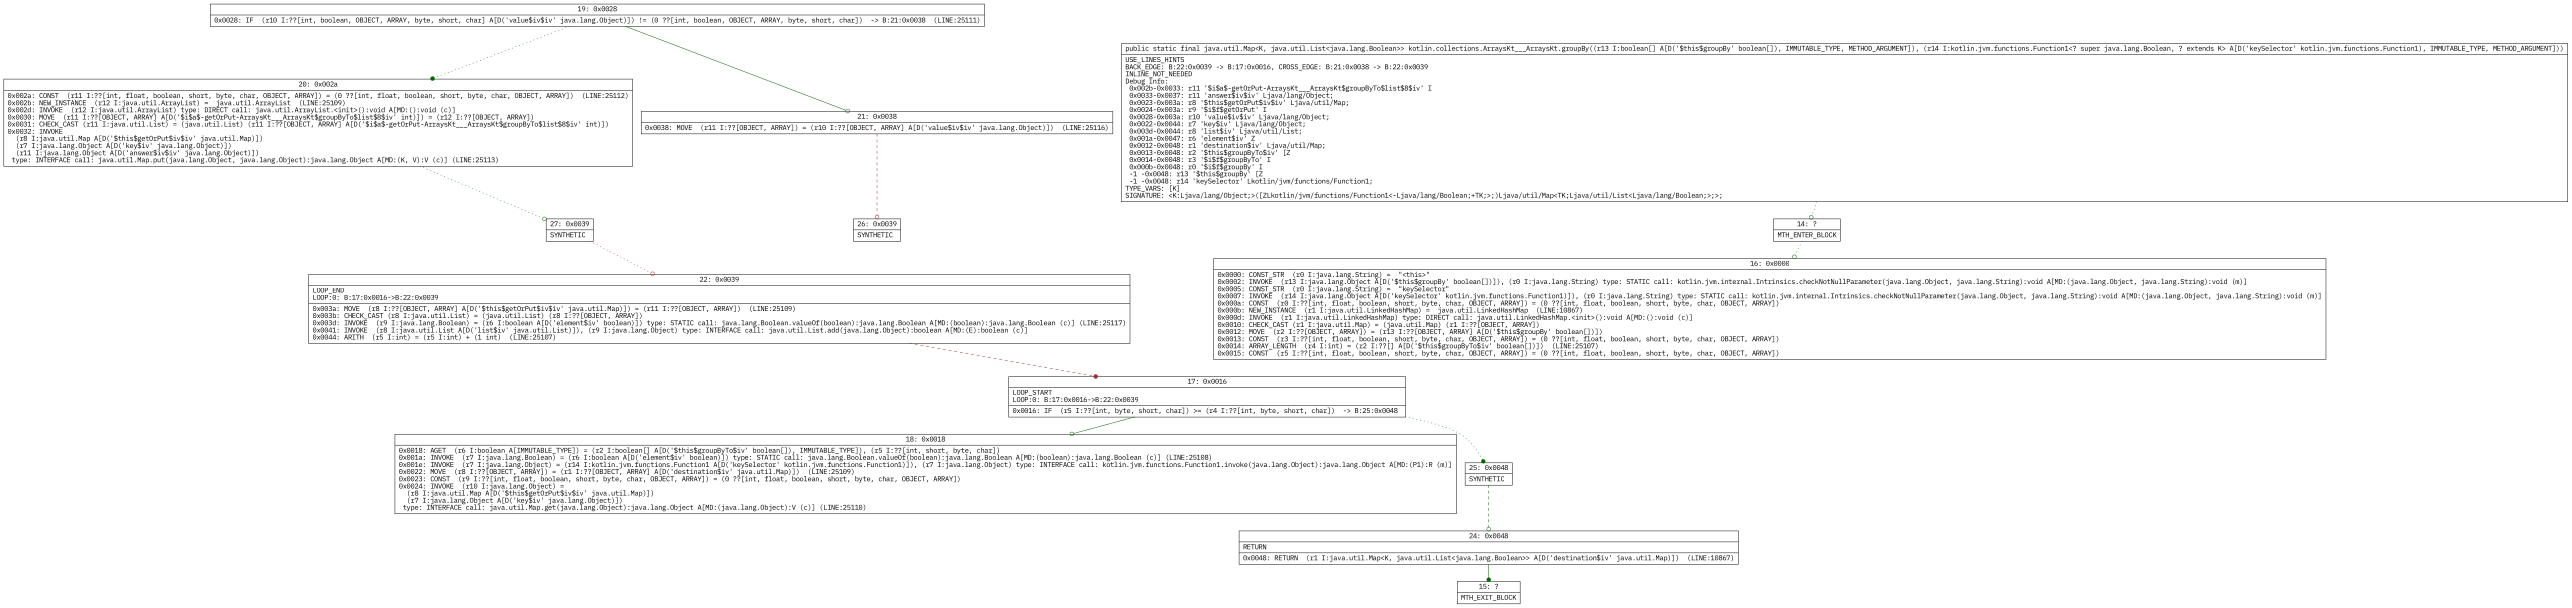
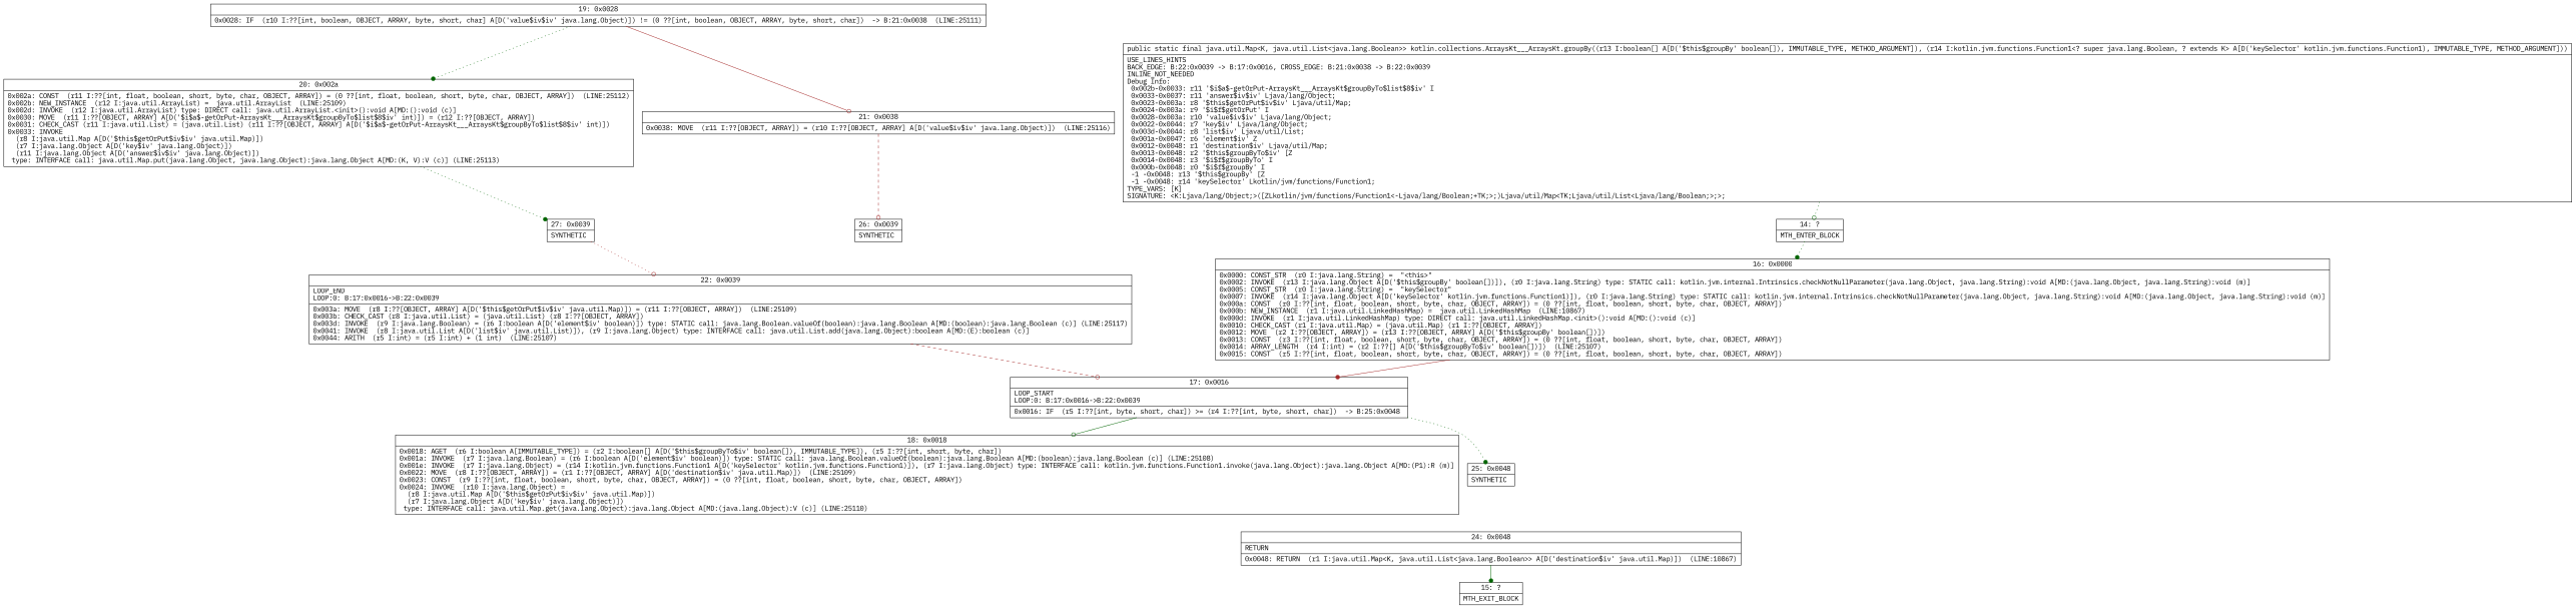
  digraph {
    fontname="IBM Plex Mono"
    node [fontname="IBM Plex Mono" shape=record]
    edge [arrowhead=odot color=darkgreen fontname="IBM Plex Mono" style=dotted]
    n1 [label="{14\:\ ?|MTH_ENTER_BLOCK\l}"]
    n2 [label="{16\:\ 0x0000|0x0000: CONST_STR  (r0 I:java.lang.String) =  \"\<this\>\" \l0x0002: INVOKE  (r13 I:java.lang.Object A[D('$this$groupBy' boolean[])]), (r0 I:java.lang.String) type: STATIC call: kotlin.jvm.internal.Intrinsics.checkNotNullParameter(java.lang.Object, java.lang.String):void A[MD:(java.lang.Object, java.lang.String):void (m)]\l0x0005: CONST_STR  (r0 I:java.lang.String) =  \"keySelector\" \l0x0007: INVOKE  (r14 I:java.lang.Object A[D('keySelector' kotlin.jvm.functions.Function1)]), (r0 I:java.lang.String) type: STATIC call: kotlin.jvm.internal.Intrinsics.checkNotNullParameter(java.lang.Object, java.lang.String):void A[MD:(java.lang.Object, java.lang.String):void (m)]\l0x000a: CONST  (r0 I:??[int, float, boolean, short, byte, char, OBJECT, ARRAY]) = (0 ??[int, float, boolean, short, byte, char, OBJECT, ARRAY]) \l0x000b: NEW_INSTANCE  (r1 I:java.util.LinkedHashMap) =  java.util.LinkedHashMap  (LINE:10867)\l0x000d: INVOKE  (r1 I:java.util.LinkedHashMap) type: DIRECT call: java.util.LinkedHashMap.\<init\>():void A[MD:():void (c)]\l0x0010: CHECK_CAST (r1 I:java.util.Map) = (java.util.Map) (r1 I:??[OBJECT, ARRAY]) \l0x0012: MOVE  (r2 I:??[OBJECT, ARRAY]) = (r13 I:??[OBJECT, ARRAY] A[D('$this$groupBy' boolean[])]) \l0x0013: CONST  (r3 I:??[int, float, boolean, short, byte, char, OBJECT, ARRAY]) = (0 ??[int, float, boolean, short, byte, char, OBJECT, ARRAY]) \l0x0014: ARRAY_LENGTH  (r4 I:int) = (r2 I:??[] A[D('$this$groupByTo$iv' boolean[])])  (LINE:25107)\l0x0015: CONST  (r5 I:??[int, float, boolean, short, byte, char, OBJECT, ARRAY]) = (0 ??[int, float, boolean, short, byte, char, OBJECT, ARRAY]) \l}"]
    n3 [label="{17\:\ 0x0016|LOOP_START\lLOOP:0: B:17:0x0016\-\>B:22:0x0039\l|0x0016: IF  (r5 I:??[int, byte, short, char]) \>= (r4 I:??[int, byte, short, char])  \-\> B:25:0x0048 \l}"]
    n4 [label="{18\:\ 0x0018|0x0018: AGET  (r6 I:boolean A[IMMUTABLE_TYPE]) = (r2 I:boolean[] A[D('$this$groupByTo$iv' boolean[]), IMMUTABLE_TYPE]), (r5 I:??[int, short, byte, char]) \l0x001a: INVOKE  (r7 I:java.lang.Boolean) = (r6 I:boolean A[D('element$iv' boolean)]) type: STATIC call: java.lang.Boolean.valueOf(boolean):java.lang.Boolean A[MD:(boolean):java.lang.Boolean (c)] (LINE:25108)\l0x001e: INVOKE  (r7 I:java.lang.Object) = (r14 I:kotlin.jvm.functions.Function1 A[D('keySelector' kotlin.jvm.functions.Function1)]), (r7 I:java.lang.Object) type: INTERFACE call: kotlin.jvm.functions.Function1.invoke(java.lang.Object):java.lang.Object A[MD:(P1):R (m)]\l0x0022: MOVE  (r8 I:??[OBJECT, ARRAY]) = (r1 I:??[OBJECT, ARRAY] A[D('destination$iv' java.util.Map)])  (LINE:25109)\l0x0023: CONST  (r9 I:??[int, float, boolean, short, byte, char, OBJECT, ARRAY]) = (0 ??[int, float, boolean, short, byte, char, OBJECT, ARRAY]) \l0x0024: INVOKE  (r10 I:java.lang.Object) = \l  (r8 I:java.util.Map A[D('$this$getOrPut$iv$iv' java.util.Map)])\l  (r7 I:java.lang.Object A[D('key$iv' java.lang.Object)])\l type: INTERFACE call: java.util.Map.get(java.lang.Object):java.lang.Object A[MD:(java.lang.Object):V (c)] (LINE:25110)\l}"]
    n5 [label="{25\:\ 0x0048|SYNTHETIC\l}"]
    n6 [label="{24\:\ 0x0048|RETURN\l|0x0048: RETURN  (r1 I:java.util.Map\<K, java.util.List\<java.lang.Boolean\>\> A[D('destination$iv' java.util.Map)])  (LINE:10867)\l}"]
    n7 [label="{19\:\ 0x0028|0x0028: IF  (r10 I:??[int, boolean, OBJECT, ARRAY, byte, short, char] A[D('value$iv$iv' java.lang.Object)]) != (0 ??[int, boolean, OBJECT, ARRAY, byte, short, char])  \-\> B:21:0x0038  (LINE:25111)\l}"]
-   n8 [label="{20\:\ 0x002a|0x002a: CONST  (r11 I:??[int, float, boolean, short, byte, char, OBJECT, ARRAY]) = (0 ??[int, float, boolean, short, byte, char, OBJECT, ARRAY])  (LINE:25112)\l0x002b: NEW_INSTANCE  (r12 I:java.util.ArrayList) =  java.util.ArrayList  (LINE:25109)\l0x002d: INVOKE  (r12 I:java.util.ArrayList) type: DIRECT call: java.util.ArrayList.\<init\>():void A[MD:():void (c)]\l0x0030: MOVE  (r11 I:??[OBJECT, ARRAY] A[D('$i$a$\-getOrPut\-ArraysKt___ArraysKt$groupByTo$list$8$iv' int)]) = (r12 I:??[OBJECT, ARRAY]) \l0x0031: CHECK_CAST (r11 I:java.util.List) = (java.util.List) (r11 I:??[OBJECT, ARRAY] A[D('$i$a$\-getOrPut\-ArraysKt___ArraysKt$groupByTo$list$8$iv' int)]) \l0x0032: INVOKE  \l  (r8 I:java.util.Map A[D('$this$getOrPut$iv$iv' java.util.Map)])\l  (r7 I:java.lang.Object A[D('key$iv' java.lang.Object)])\l  (r11 I:java.lang.Object A[D('answer$iv$iv' java.lang.Object)])\l type: INTERFACE call: java.util.Map.put(java.lang.Object, java.lang.Object):java.lang.Object A[MD:(K, V):V (c)] (LINE:25113)\l}"]
+   n8 [label="{20\:\ 0x002a|0x002a: CONST  (r11 I:??[int, float, boolean, short, byte, char, OBJECT, ARRAY]) = (0 ??[int, float, boolean, short, byte, char, OBJECT, ARRAY])  (LINE:25112)\l0x002b: NEW_INSTANCE  (r12 I:java.util.ArrayList) =  java.util.ArrayList  (LINE:25109)\l0x002d: INVOKE  (r12 I:java.util.ArrayList) type: DIRECT call: java.util.ArrayList.\<init\>():void A[MD:():void (c)]\l0x0030: MOVE  (r11 I:??[OBJECT, ARRAY] A[D('$i$a$\-getOrPut\-ArraysKt___ArraysKt$groupByTo$list$8$iv' int)]) = (r12 I:??[OBJECT, ARRAY]) \l0x0031: CHECK_CAST (r11 I:java.util.List) = (java.util.List) (r11 I:??[OBJECT, ARRAY] A[D('$i$a$\-getOrPut\-ArraysKt___ArraysKt$groupByTo$list$8$iv' int)]) \l0x0033: INVOKE  \l  (r8 I:java.util.Map A[D('$this$getOrPut$iv$iv' java.util.Map)])\l  (r7 I:java.lang.Object A[D('key$iv' java.lang.Object)])\l  (r11 I:java.lang.Object A[D('answer$iv$iv' java.lang.Object)])\l type: INTERFACE call: java.util.Map.put(java.lang.Object, java.lang.Object):java.lang.Object A[MD:(K, V):V (c)] (LINE:25113)\l}"]
    n9 [label="{21\:\ 0x0038|0x0038: MOVE  (r11 I:??[OBJECT, ARRAY]) = (r10 I:??[OBJECT, ARRAY] A[D('value$iv$iv' java.lang.Object)])  (LINE:25116)\l}"]
    n10 [label="{27\:\ 0x0039|SYNTHETIC\l}"]
    n11 [label="{26\:\ 0x0039|SYNTHETIC\l}"]
    n12 [label="{22\:\ 0x0039|LOOP_END\lLOOP:0: B:17:0x0016\-\>B:22:0x0039\l|0x003a: MOVE  (r8 I:??[OBJECT, ARRAY] A[D('$this$getOrPut$iv$iv' java.util.Map)]) = (r11 I:??[OBJECT, ARRAY])  (LINE:25109)\l0x003b: CHECK_CAST (r8 I:java.util.List) = (java.util.List) (r8 I:??[OBJECT, ARRAY]) \l0x003d: INVOKE  (r9 I:java.lang.Boolean) = (r6 I:boolean A[D('element$iv' boolean)]) type: STATIC call: java.lang.Boolean.valueOf(boolean):java.lang.Boolean A[MD:(boolean):java.lang.Boolean (c)] (LINE:25117)\l0x0041: INVOKE  (r8 I:java.util.List A[D('list$iv' java.util.List)]), (r9 I:java.lang.Object) type: INTERFACE call: java.util.List.add(java.lang.Object):boolean A[MD:(E):boolean (c)]\l0x0044: ARITH  (r5 I:int) = (r5 I:int) + (1 int)  (LINE:25107)\l}"]
    n13 [label="{15\:\ ?|MTH_EXIT_BLOCK\l}"]
    n14 [label="{public static final java.util.Map\<K, java.util.List\<java.lang.Boolean\>\> kotlin.collections.ArraysKt___ArraysKt.groupBy((r13 I:boolean[] A[D('$this$groupBy' boolean[]), IMMUTABLE_TYPE, METHOD_ARGUMENT]), (r14 I:kotlin.jvm.functions.Function1\<? super java.lang.Boolean, ? extends K\> A[D('keySelector' kotlin.jvm.functions.Function1), IMMUTABLE_TYPE, METHOD_ARGUMENT]))  | USE_LINES_HINTS\lBACK_EDGE: B:22:0x0039 \-\> B:17:0x0016, CROSS_EDGE: B:21:0x0038 \-\> B:22:0x0039\lINLINE_NOT_NEEDED\lDebug Info:\l  0x002b\-0x0033: r11 '$i$a$\-getOrPut\-ArraysKt___ArraysKt$groupByTo$list$8$iv' I\l  0x0033\-0x0037: r11 'answer$iv$iv' Ljava\/lang\/Object;\l  0x0023\-0x003a: r8 '$this$getOrPut$iv$iv' Ljava\/util\/Map;\l  0x0024\-0x003a: r9 '$i$f$getOrPut' I\l  0x0028\-0x003a: r10 'value$iv$iv' Ljava\/lang\/Object;\l  0x0022\-0x0044: r7 'key$iv' Ljava\/lang\/Object;\l  0x003d\-0x0044: r8 'list$iv' Ljava\/util\/List;\l  0x001a\-0x0047: r6 'element$iv' Z\l  0x0012\-0x0048: r1 'destination$iv' Ljava\/util\/Map;\l  0x0013\-0x0048: r2 '$this$groupByTo$iv' [Z\l  0x0014\-0x0048: r3 '$i$f$groupByTo' I\l  0x000b\-0x0048: r0 '$i$f$groupBy' I\l  \-1 \-0x0048: r13 '$this$groupBy' [Z\l  \-1 \-0x0048: r14 'keySelector' Lkotlin\/jvm\/functions\/Function1;\lTYPE_VARS: [K]\lSIGNATURE: \<K:Ljava\/lang\/Object;\>([ZLkotlin\/jvm\/functions\/Function1\<\-Ljava\/lang\/Boolean;+TK;\>;)Ljava\/util\/Map\<TK;Ljava\/util\/List\<Ljava\/lang\/Boolean;\>;\>;\l}"]
-   n1 -> n2
+   n1 -> n2 [arrowhead=dot]
+   n2 -> n3 [arrowhead=dot color=brown style=solid]
    n3 -> n4 [style=solid]
    n3 -> n5 [arrowhead=dot]
-   n5 -> n6 [style=dashed]
    n6 -> n13 [arrowhead=dot style=solid]
    n7 -> n8 [arrowhead=dot]
-   n7 -> n9 [style=solid]
-   n8 -> n10
+   n7 -> n9 [color=brown style=solid]
+   n8 -> n10 [arrowhead=dot]
    n9 -> n11 [color=brown style=dashed]
    n10 -> n12 [color=brown]
-   n12 -> n3 [arrowhead=dot color=brown style=dashed]
+   n12 -> n3 [color=brown style=dashed]
    n14 -> n1
  }
